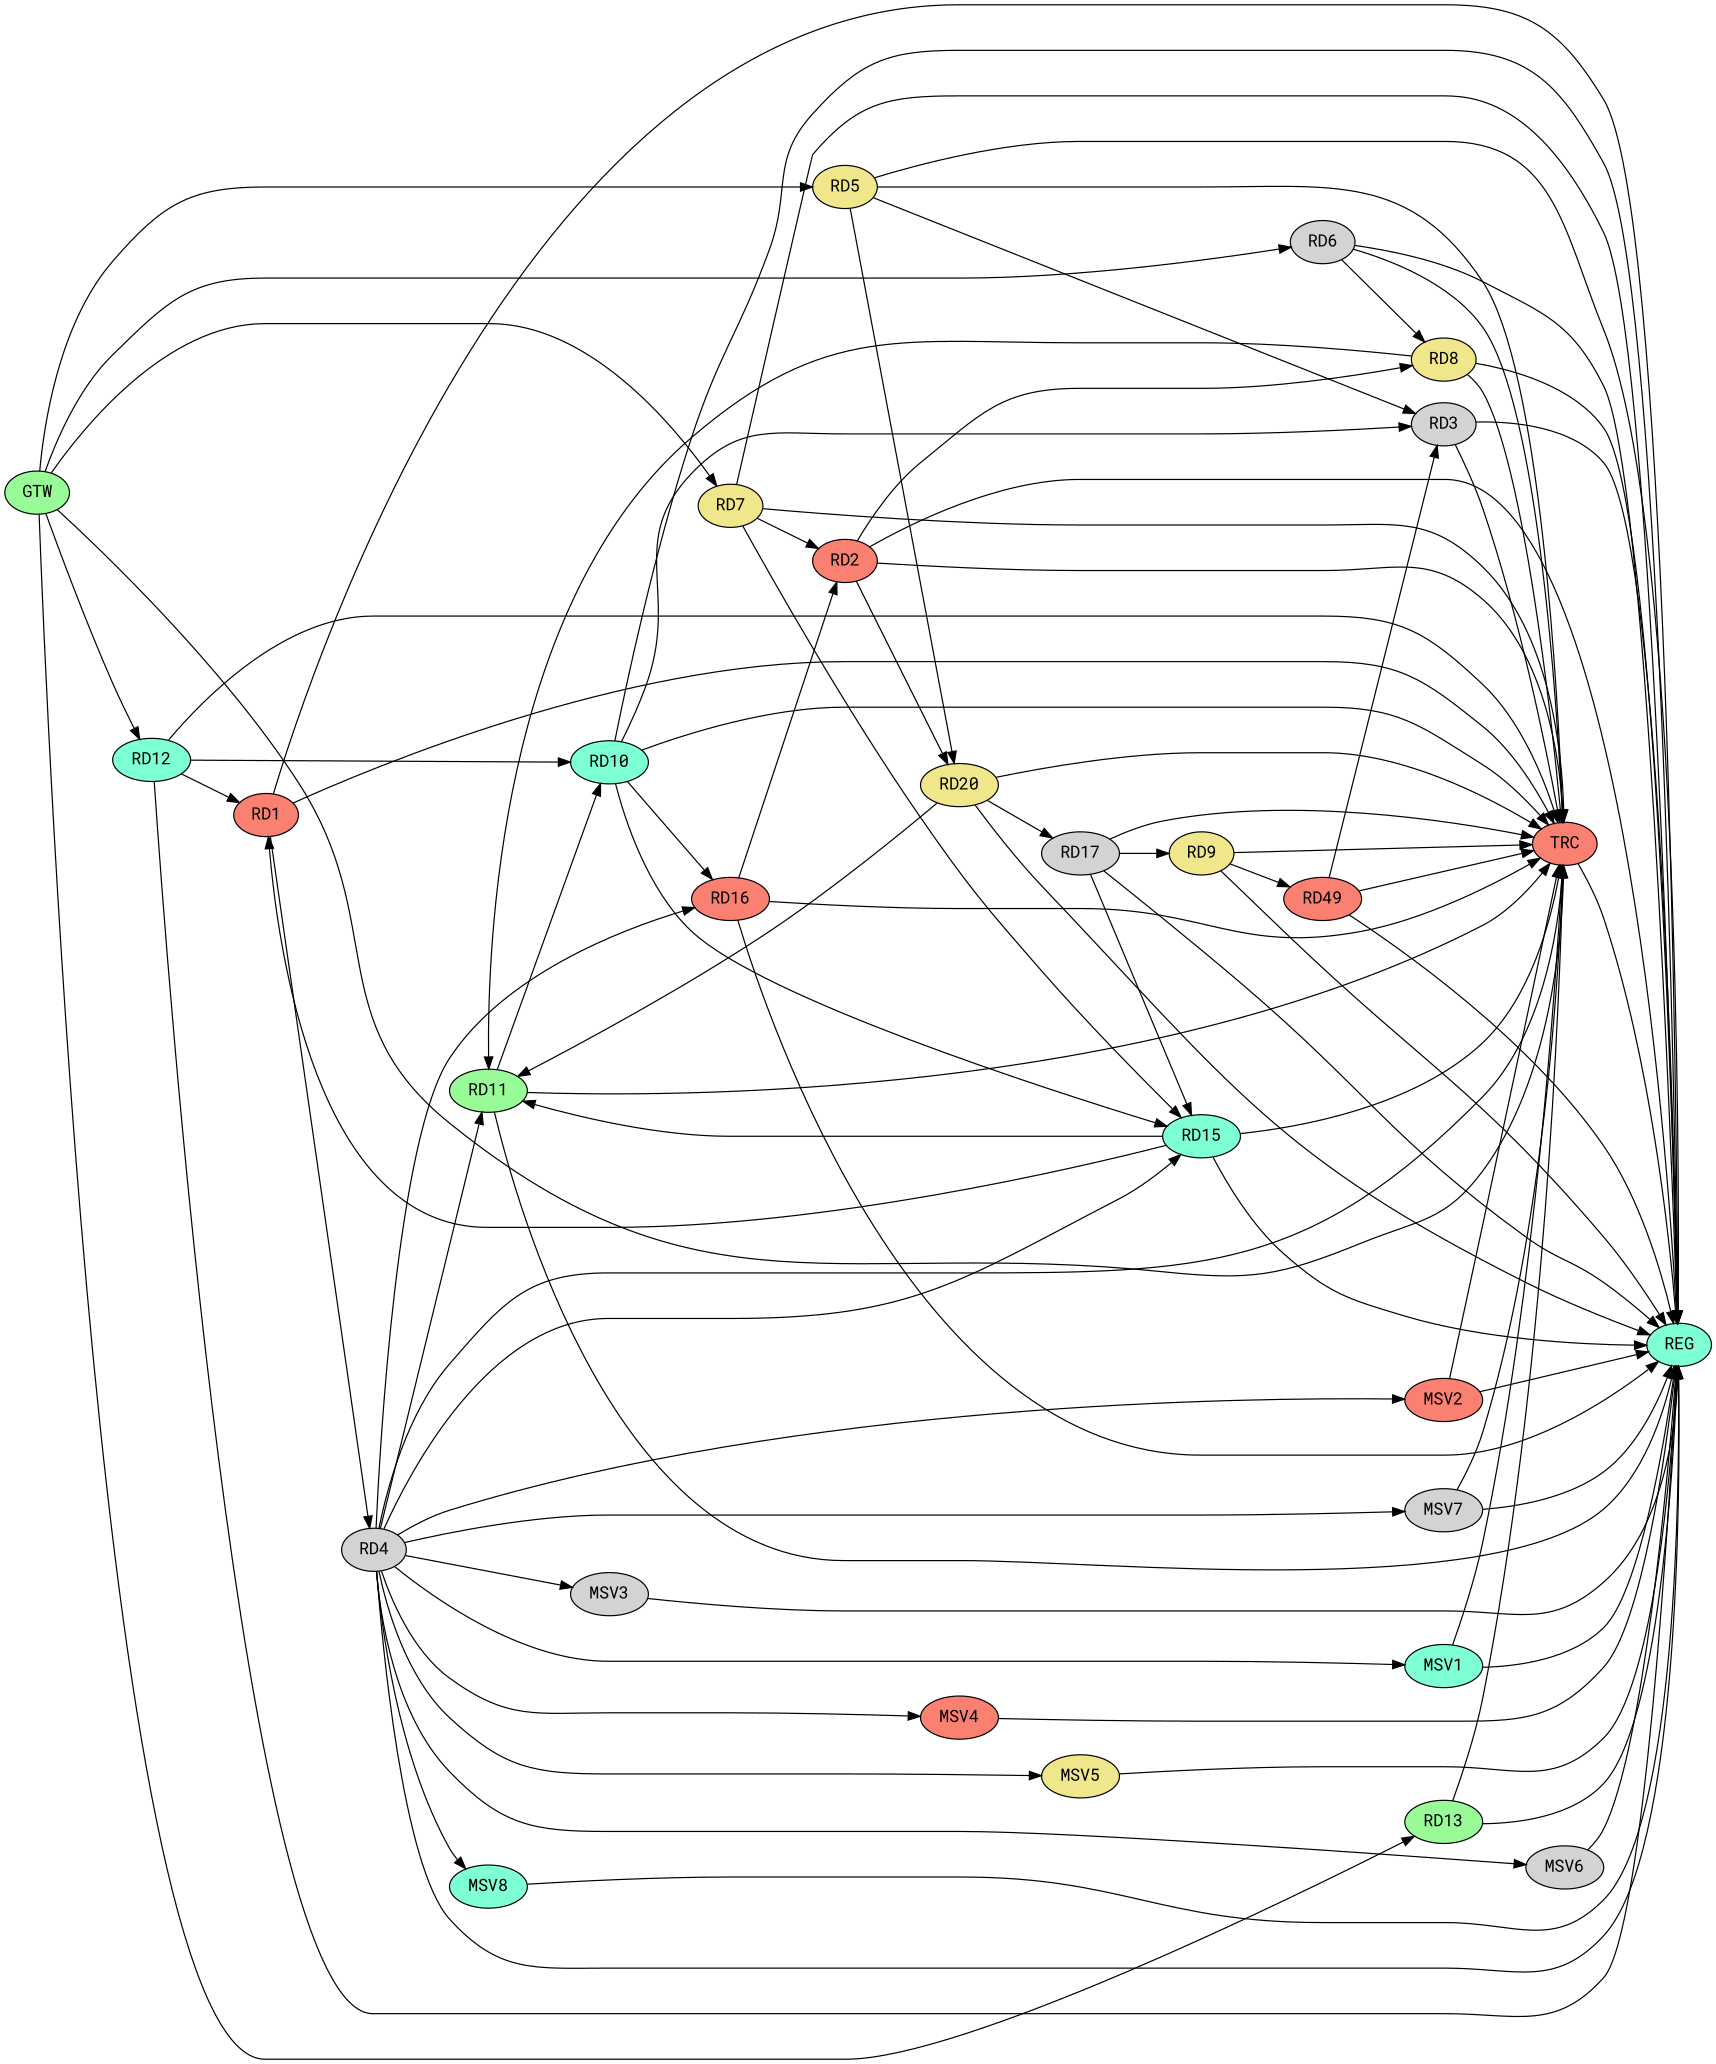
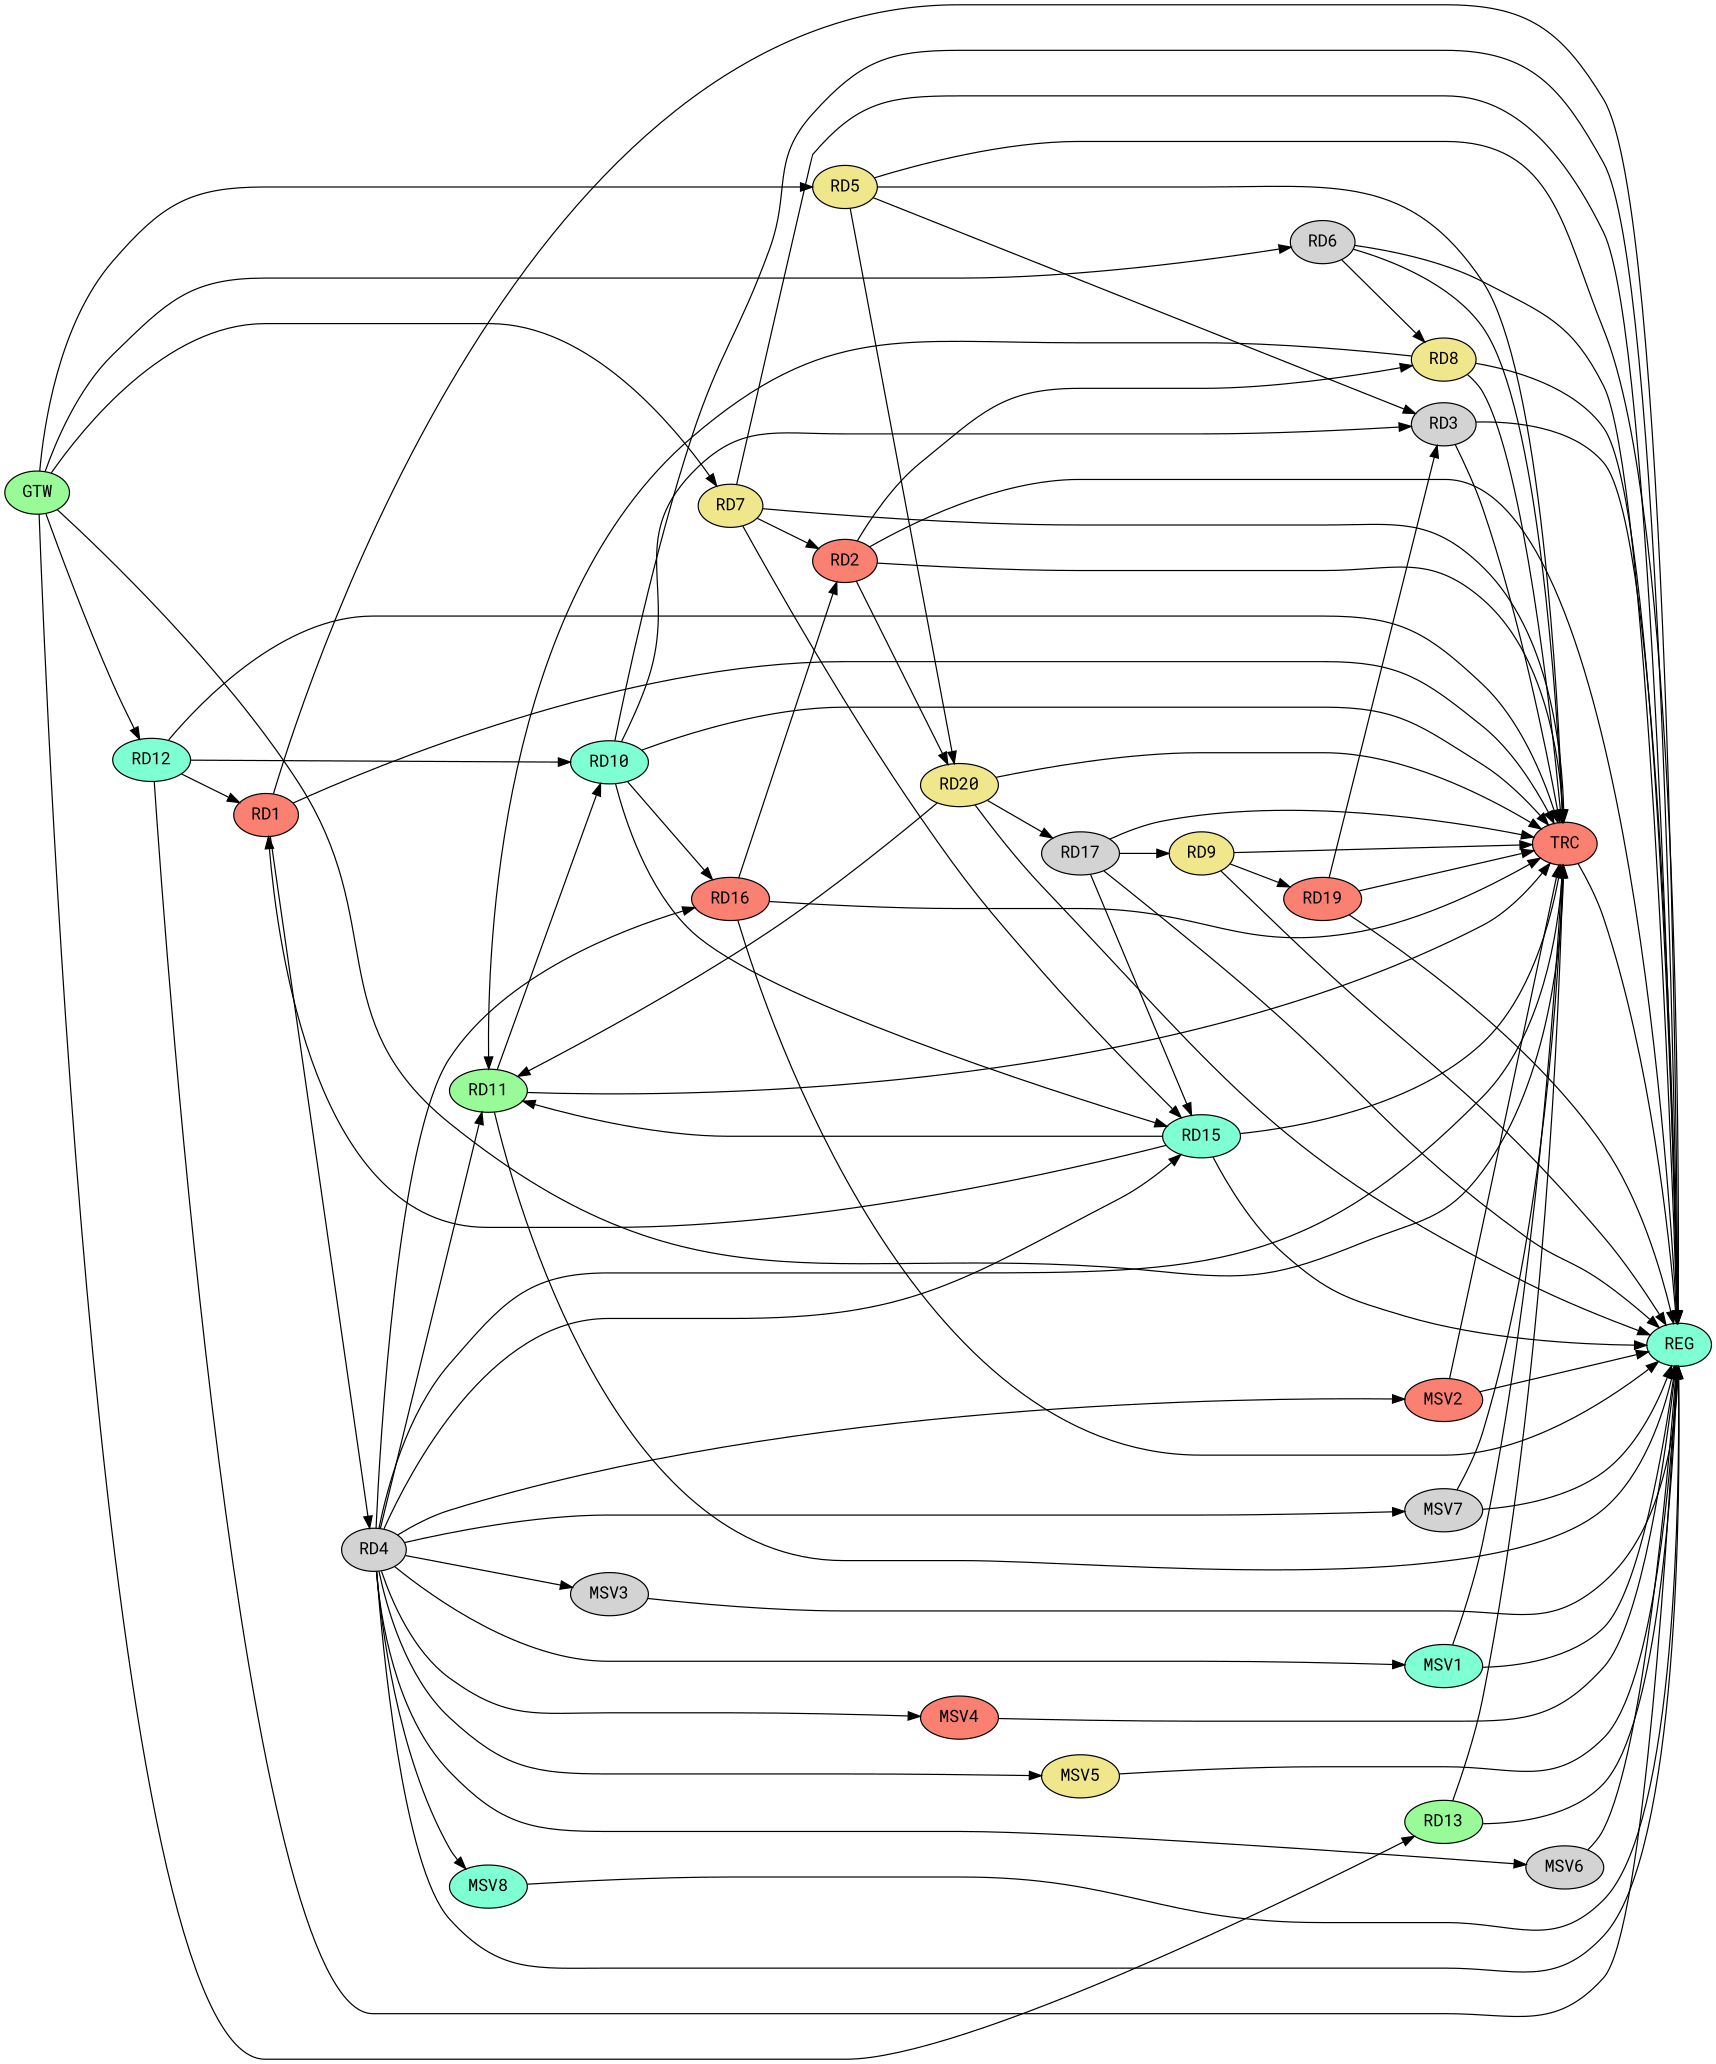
  strict digraph {
    fontname="Roboto Mono"
    rankdir=LR
    node [fillcolor=salmon fontname="Roboto Mono" style=filled]
    edge [fontname="Roboto Mono"]
    n1 [label=RD1]
    n2 [fillcolor=lightgrey label=RD4]
    n3 [fillcolor=aquamarine label=REG]
    n4 [label=TRC]
    n5 [fillcolor=palegreen label=RD11]
    n6 [fillcolor=aquamarine label=RD15]
    n7 [label=RD16]
    n8 [fillcolor=aquamarine label=MSV1]
    n9 [label=MSV2]
    n10 [fillcolor=lightgrey label=MSV3]
    n11 [label=MSV4]
    n12 [fillcolor=khaki label=MSV5]
    n13 [fillcolor=lightgrey label=MSV6]
    n14 [fillcolor=lightgrey label=MSV7]
    n15 [fillcolor=aquamarine label=MSV8]
    n16 [label=RD2]
    n17 [fillcolor=khaki label=RD8]
    n18 [fillcolor=khaki label=RD20]
    n19 [fillcolor=lightgrey label=RD17]
    n20 [fillcolor=lightgrey label=RD3]
    n21 [fillcolor=aquamarine label=RD10]
    n22 [fillcolor=khaki label=RD5]
    n23 [fillcolor=lightgrey label=RD6]
    n24 [fillcolor=khaki label=RD7]
    n25 [fillcolor=khaki label=RD9]
-   n26 [label=RD49]
+   n26 [label=RD19]
    n27 [fillcolor=aquamarine label=RD12]
    n28 [fillcolor=palegreen label=RD13]
    n29 [fillcolor=palegreen label=GTW]
    n1 -> n2
    n1 -> n3
    n1 -> n4
    n2 -> n3
    n2 -> n4
    n2 -> n5
    n2 -> n6
    n2 -> n7
    n2 -> n8
    n2 -> n9
    n2 -> n10
    n2 -> n11
    n2 -> n12
    n2 -> n13
    n2 -> n14
    n2 -> n15
    n4 -> n3
    n5 -> n3
    n5 -> n4
    n5 -> n21
    n6 -> n1
    n6 -> n3
    n6 -> n4
    n6 -> n5
    n7 -> n3
    n7 -> n4
    n7 -> n16
    n8 -> n3
    n8 -> n4
    n9 -> n3
    n9 -> n4
    n10 -> n3
    n11 -> n3
    n12 -> n3
    n13 -> n3
    n14 -> n3
    n14 -> n4
    n15 -> n3
    n16 -> n3
    n16 -> n4
    n16 -> n17
    n16 -> n18
    n17 -> n3
    n17 -> n4
    n17 -> n5
    n18 -> n3
    n18 -> n4
    n18 -> n5
    n18 -> n19
    n19 -> n3
    n19 -> n4
    n19 -> n6
    n19 -> n25
    n20 -> n3
    n20 -> n4
    n21 -> n3
    n21 -> n4
    n21 -> n6
    n21 -> n7
    n21 -> n20
    n22 -> n3
    n22 -> n4
    n22 -> n18
    n22 -> n20
    n23 -> n3
    n23 -> n4
    n23 -> n17
    n24 -> n3
    n24 -> n4
    n24 -> n6
    n24 -> n16
    n25 -> n3
    n25 -> n4
    n25 -> n26
    n26 -> n3
    n26 -> n4
    n26 -> n20
    n27 -> n1
    n27 -> n3
    n27 -> n4
    n27 -> n21
    n28 -> n3
    n28 -> n4
    n29 -> n4
    n29 -> n22
    n29 -> n23
    n29 -> n24
    n29 -> n27
    n29 -> n28
  }
